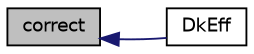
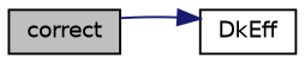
  digraph {
    rankdir=LR
    node [color=black fontname=Helvetica fontsize=10 shape=record]
    n1 [fillcolor=grey75 fontcolor=black height=0.2 label=correct style=filled width=0.4]
    n2 [height=0.2 label=DkEff width=0.4]
-   n1 -> n2 [color=midnightblue dir=back fontname=Helvetica fontsize=10 labelfontname=Helvetica labelfontsize=10 style=solid]
+   n2 -> n1 [color=midnightblue dir=back fontname=Helvetica fontsize=10 labelfontname=Helvetica labelfontsize=10 style=solid]
  }
